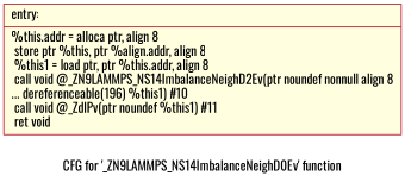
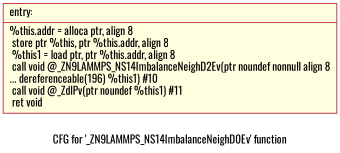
  digraph {
    label="CFG for '_ZN9LAMMPS_NS14ImbalanceNeighD0Ev' function"
    fontname=Oswald
-   n1 [color="#b70d28ff" fillcolor=lightyellow fontname=Oswald label="{entry:\l|  %this.addr = alloca ptr, align 8\l  store ptr %this, ptr %align.addr, align 8\l  %this1 = load ptr, ptr %this.addr, align 8\l  call void @_ZN9LAMMPS_NS14ImbalanceNeighD2Ev(ptr noundef nonnull align 8\l... dereferenceable(196) %this1) #10\l  call void @_ZdlPv(ptr noundef %this1) #11\l  ret void\l}" shape=record style=filled]
+   n1 [color="#b70d28ff" fillcolor=lightyellow fontname=Oswald label="{entry:\l|  %this.addr = alloca ptr, align 8\l  store ptr %this, ptr %this.addr, align 8\l  %this1 = load ptr, ptr %this.addr, align 8\l  call void @_ZN9LAMMPS_NS14ImbalanceNeighD2Ev(ptr noundef nonnull align 8\l... dereferenceable(196) %this1) #10\l  call void @_ZdlPv(ptr noundef %this1) #11\l  ret void\l}" shape=record style=filled]
  }
